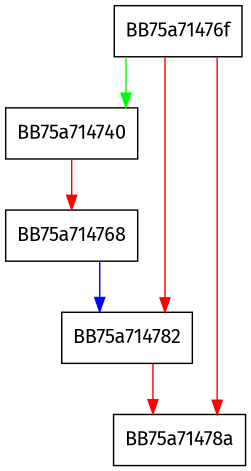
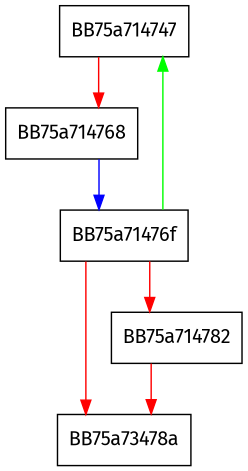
  digraph {
    fontname="Fira Sans"
    splines=ortho
    node [fontname="Fira Sans" shape=box]
    edge [color=red fontname="Fira Sans"]
-   BB75a714740
+   BB75a714740 [label=BB75a714747]
    BB75a714768
    BB75a71476f
-   BB75a71478a
+   BB75a71478a [label=BB75a73478a]
    BB75a714782
    BB75a714740 -> BB75a714768
-   BB75a714768 -> BB75a714782 [color=blue]
+   BB75a714768 -> BB75a71476f [color=blue]
    BB75a71476f -> BB75a714740 [color=green]
    BB75a71476f -> BB75a71478a
    BB75a71476f -> BB75a714782
    BB75a714782 -> BB75a71478a
  }
